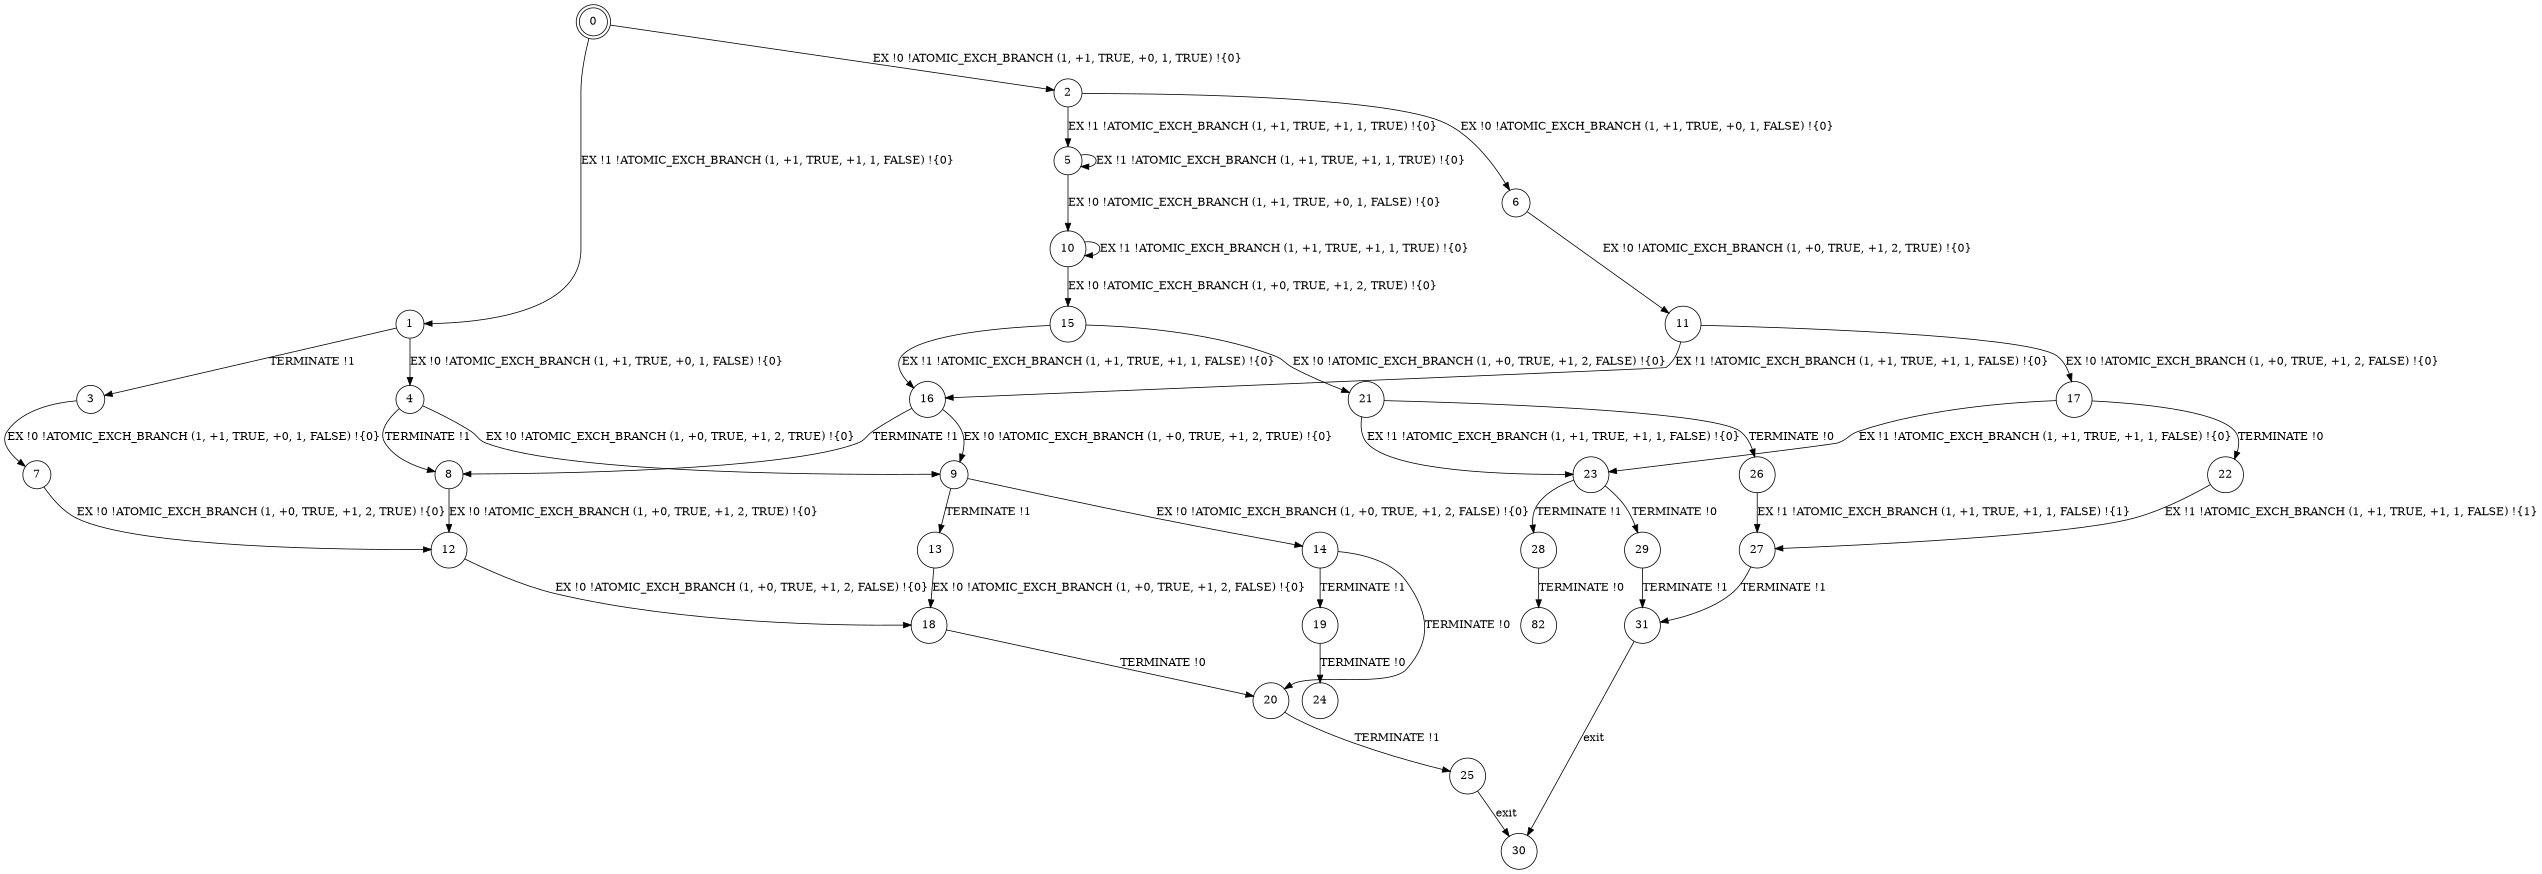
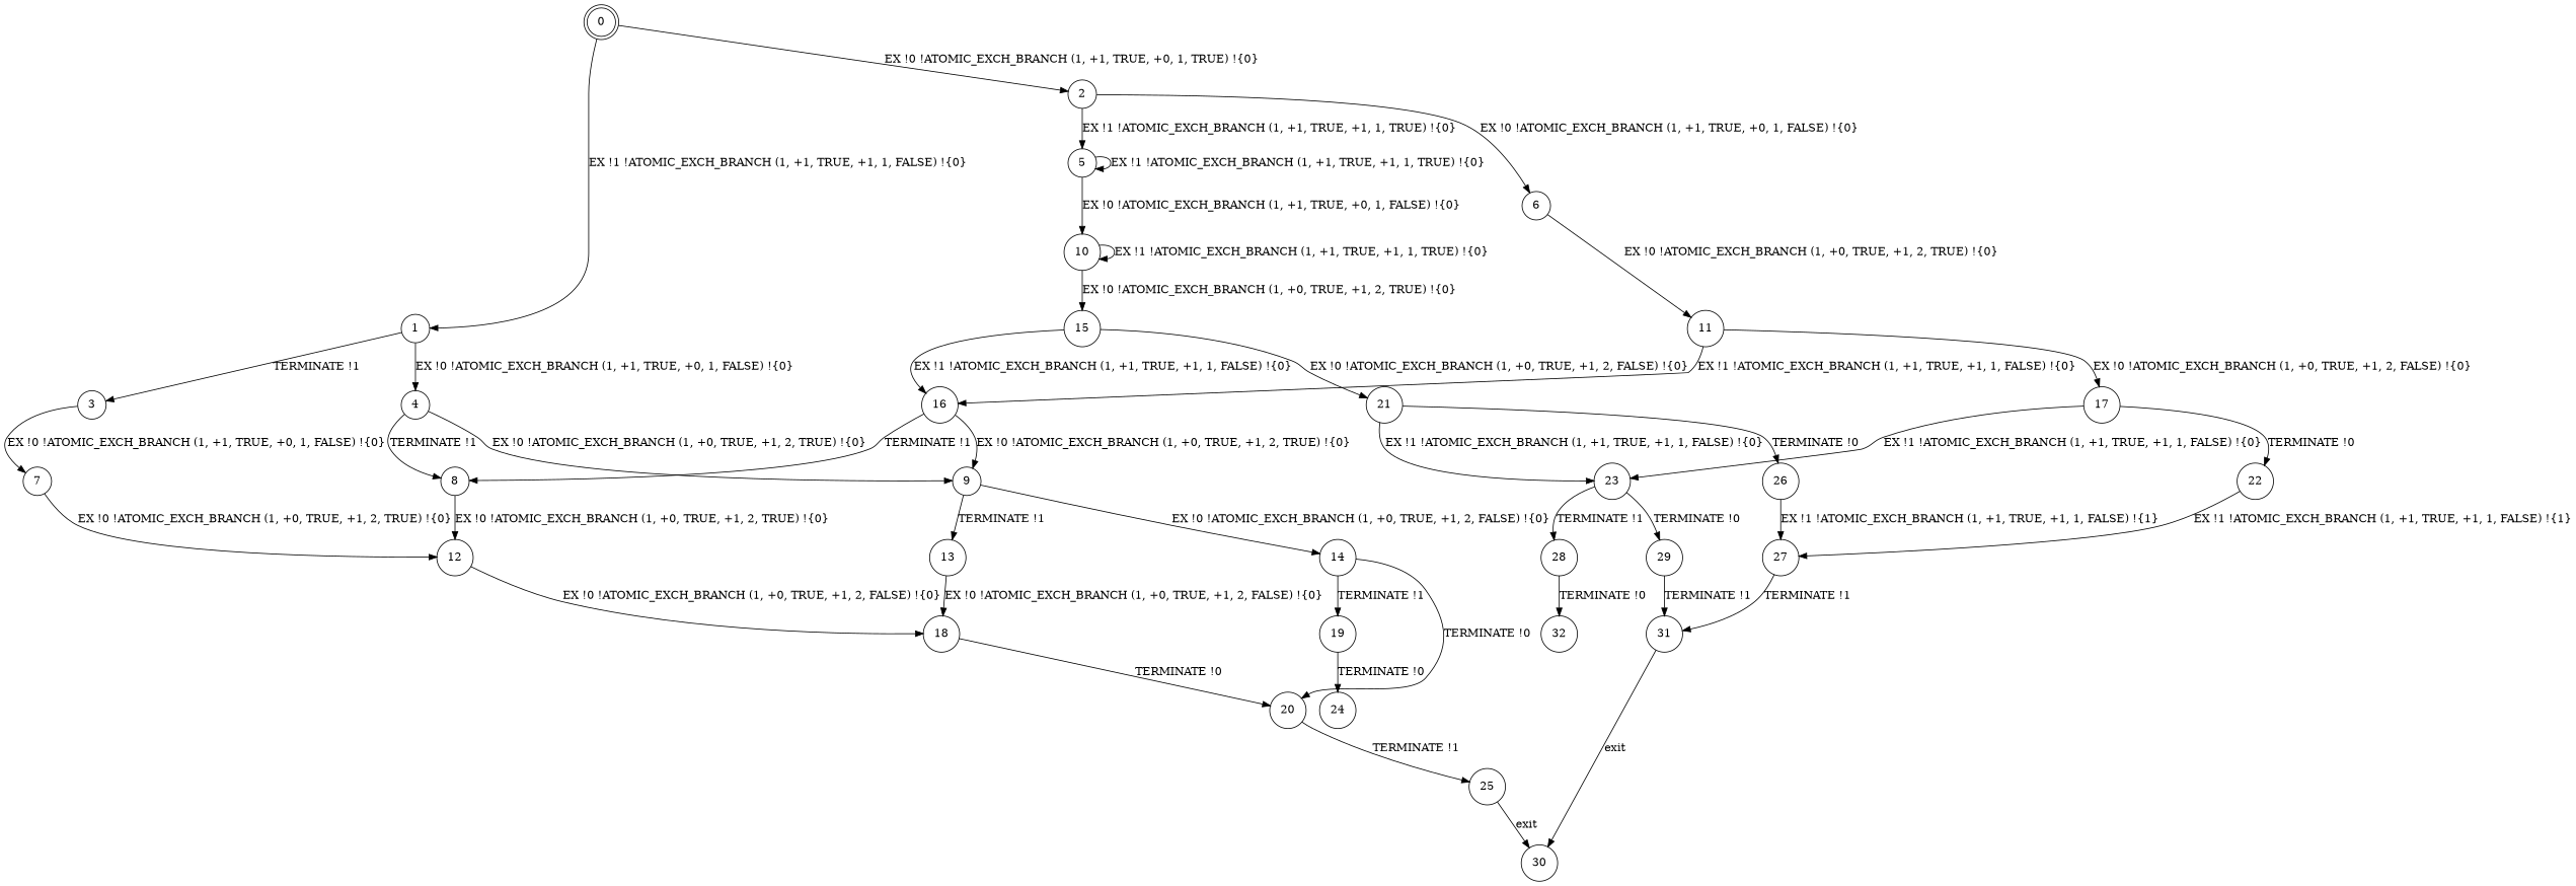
  digraph {
    node [shape=circle]
    0 [peripheries=2]
    1
    2
    3
    4
    5
    6
    7
    8
    9
    10
    11
    12
    13
    14
    15
    16
    17
    18
    19
    20
    21
    22
    23
    24
    25
    26
    27
    28
    29
    30
    31
-   32 [label=82]
+   32
    0 -> 1 [label="EX !1 !ATOMIC_EXCH_BRANCH (1, +1, TRUE, +1, 1, FALSE) !{0}"]
    0 -> 2 [label="EX !0 !ATOMIC_EXCH_BRANCH (1, +1, TRUE, +0, 1, TRUE) !{0}"]
    1 -> 3 [label="TERMINATE !1"]
    1 -> 4 [label="EX !0 !ATOMIC_EXCH_BRANCH (1, +1, TRUE, +0, 1, FALSE) !{0}"]
    2 -> 5 [label="EX !1 !ATOMIC_EXCH_BRANCH (1, +1, TRUE, +1, 1, TRUE) !{0}"]
    2 -> 6 [label="EX !0 !ATOMIC_EXCH_BRANCH (1, +1, TRUE, +0, 1, FALSE) !{0}"]
    3 -> 7 [label="EX !0 !ATOMIC_EXCH_BRANCH (1, +1, TRUE, +0, 1, FALSE) !{0}"]
    4 -> 8 [label="TERMINATE !1"]
    4 -> 9 [label="EX !0 !ATOMIC_EXCH_BRANCH (1, +0, TRUE, +1, 2, TRUE) !{0}"]
    5 -> 5 [label="EX !1 !ATOMIC_EXCH_BRANCH (1, +1, TRUE, +1, 1, TRUE) !{0}"]
    5 -> 10 [label="EX !0 !ATOMIC_EXCH_BRANCH (1, +1, TRUE, +0, 1, FALSE) !{0}"]
    6 -> 11 [label="EX !0 !ATOMIC_EXCH_BRANCH (1, +0, TRUE, +1, 2, TRUE) !{0}"]
    7 -> 12 [label="EX !0 !ATOMIC_EXCH_BRANCH (1, +0, TRUE, +1, 2, TRUE) !{0}"]
    8 -> 12 [label="EX !0 !ATOMIC_EXCH_BRANCH (1, +0, TRUE, +1, 2, TRUE) !{0}"]
    9 -> 13 [label="TERMINATE !1"]
    9 -> 14 [label="EX !0 !ATOMIC_EXCH_BRANCH (1, +0, TRUE, +1, 2, FALSE) !{0}"]
    10 -> 10 [label="EX !1 !ATOMIC_EXCH_BRANCH (1, +1, TRUE, +1, 1, TRUE) !{0}"]
    10 -> 15 [label="EX !0 !ATOMIC_EXCH_BRANCH (1, +0, TRUE, +1, 2, TRUE) !{0}"]
    11 -> 16 [label="EX !1 !ATOMIC_EXCH_BRANCH (1, +1, TRUE, +1, 1, FALSE) !{0}"]
    11 -> 17 [label="EX !0 !ATOMIC_EXCH_BRANCH (1, +0, TRUE, +1, 2, FALSE) !{0}"]
    12 -> 18 [label="EX !0 !ATOMIC_EXCH_BRANCH (1, +0, TRUE, +1, 2, FALSE) !{0}"]
    13 -> 18 [label="EX !0 !ATOMIC_EXCH_BRANCH (1, +0, TRUE, +1, 2, FALSE) !{0}"]
    14 -> 19 [label="TERMINATE !1"]
    14 -> 20 [label="TERMINATE !0"]
    15 -> 16 [label="EX !1 !ATOMIC_EXCH_BRANCH (1, +1, TRUE, +1, 1, FALSE) !{0}"]
    15 -> 21 [label="EX !0 !ATOMIC_EXCH_BRANCH (1, +0, TRUE, +1, 2, FALSE) !{0}"]
    16 -> 8 [label="TERMINATE !1"]
    16 -> 9 [label="EX !0 !ATOMIC_EXCH_BRANCH (1, +0, TRUE, +1, 2, TRUE) !{0}"]
    17 -> 22 [label="TERMINATE !0"]
    17 -> 23 [label="EX !1 !ATOMIC_EXCH_BRANCH (1, +1, TRUE, +1, 1, FALSE) !{0}"]
    18 -> 20 [label="TERMINATE !0"]
    19 -> 24 [label="TERMINATE !0"]
    20 -> 25 [label="TERMINATE !1"]
    21 -> 23 [label="EX !1 !ATOMIC_EXCH_BRANCH (1, +1, TRUE, +1, 1, FALSE) !{0}"]
    21 -> 26 [label="TERMINATE !0"]
    22 -> 27 [label="EX !1 !ATOMIC_EXCH_BRANCH (1, +1, TRUE, +1, 1, FALSE) !{1}"]
    23 -> 28 [label="TERMINATE !1"]
    23 -> 29 [label="TERMINATE !0"]
    25 -> 30 [label=exit]
    26 -> 27 [label="EX !1 !ATOMIC_EXCH_BRANCH (1, +1, TRUE, +1, 1, FALSE) !{1}"]
    27 -> 31 [label="TERMINATE !1"]
    28 -> 32 [label="TERMINATE !0"]
    29 -> 31 [label="TERMINATE !1"]
    31 -> 30 [label=exit]
  }
